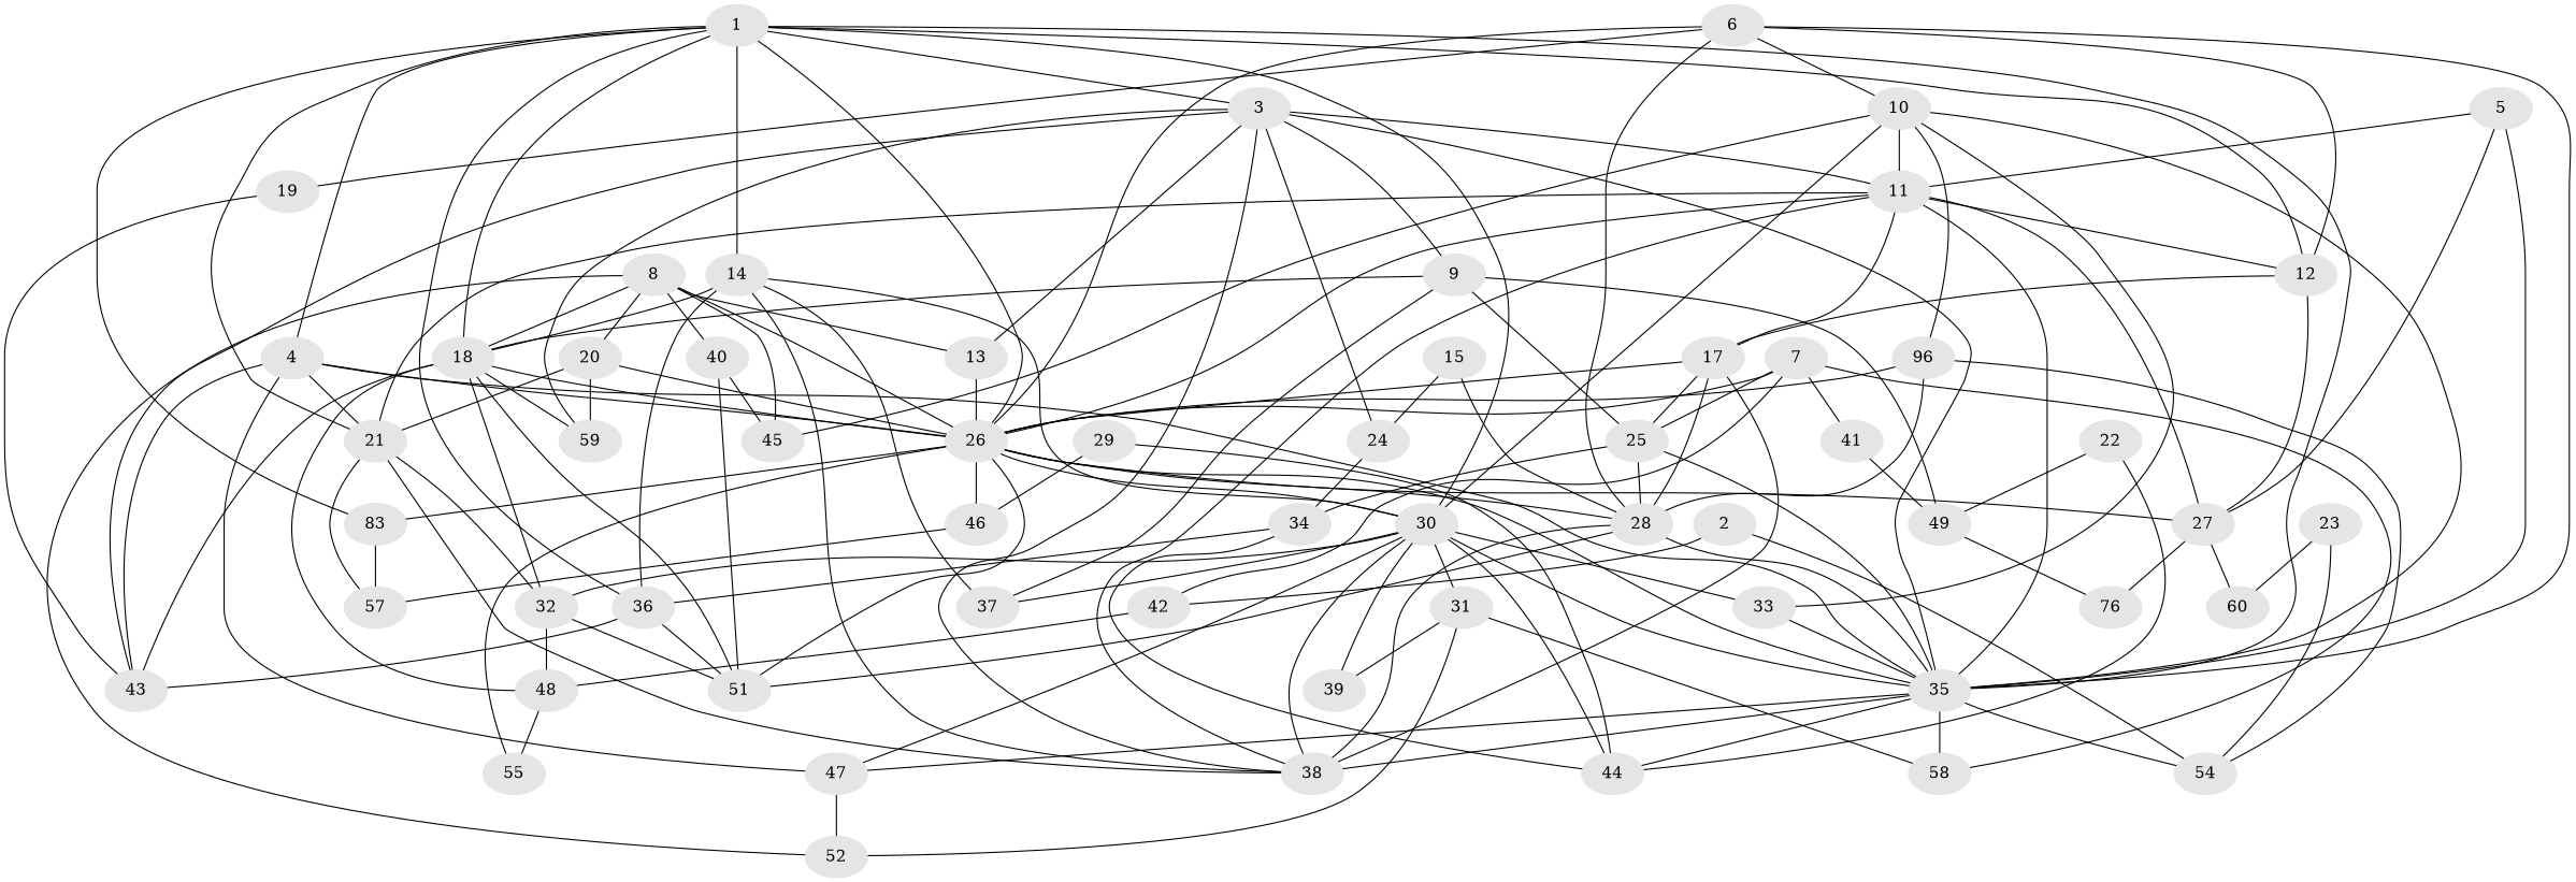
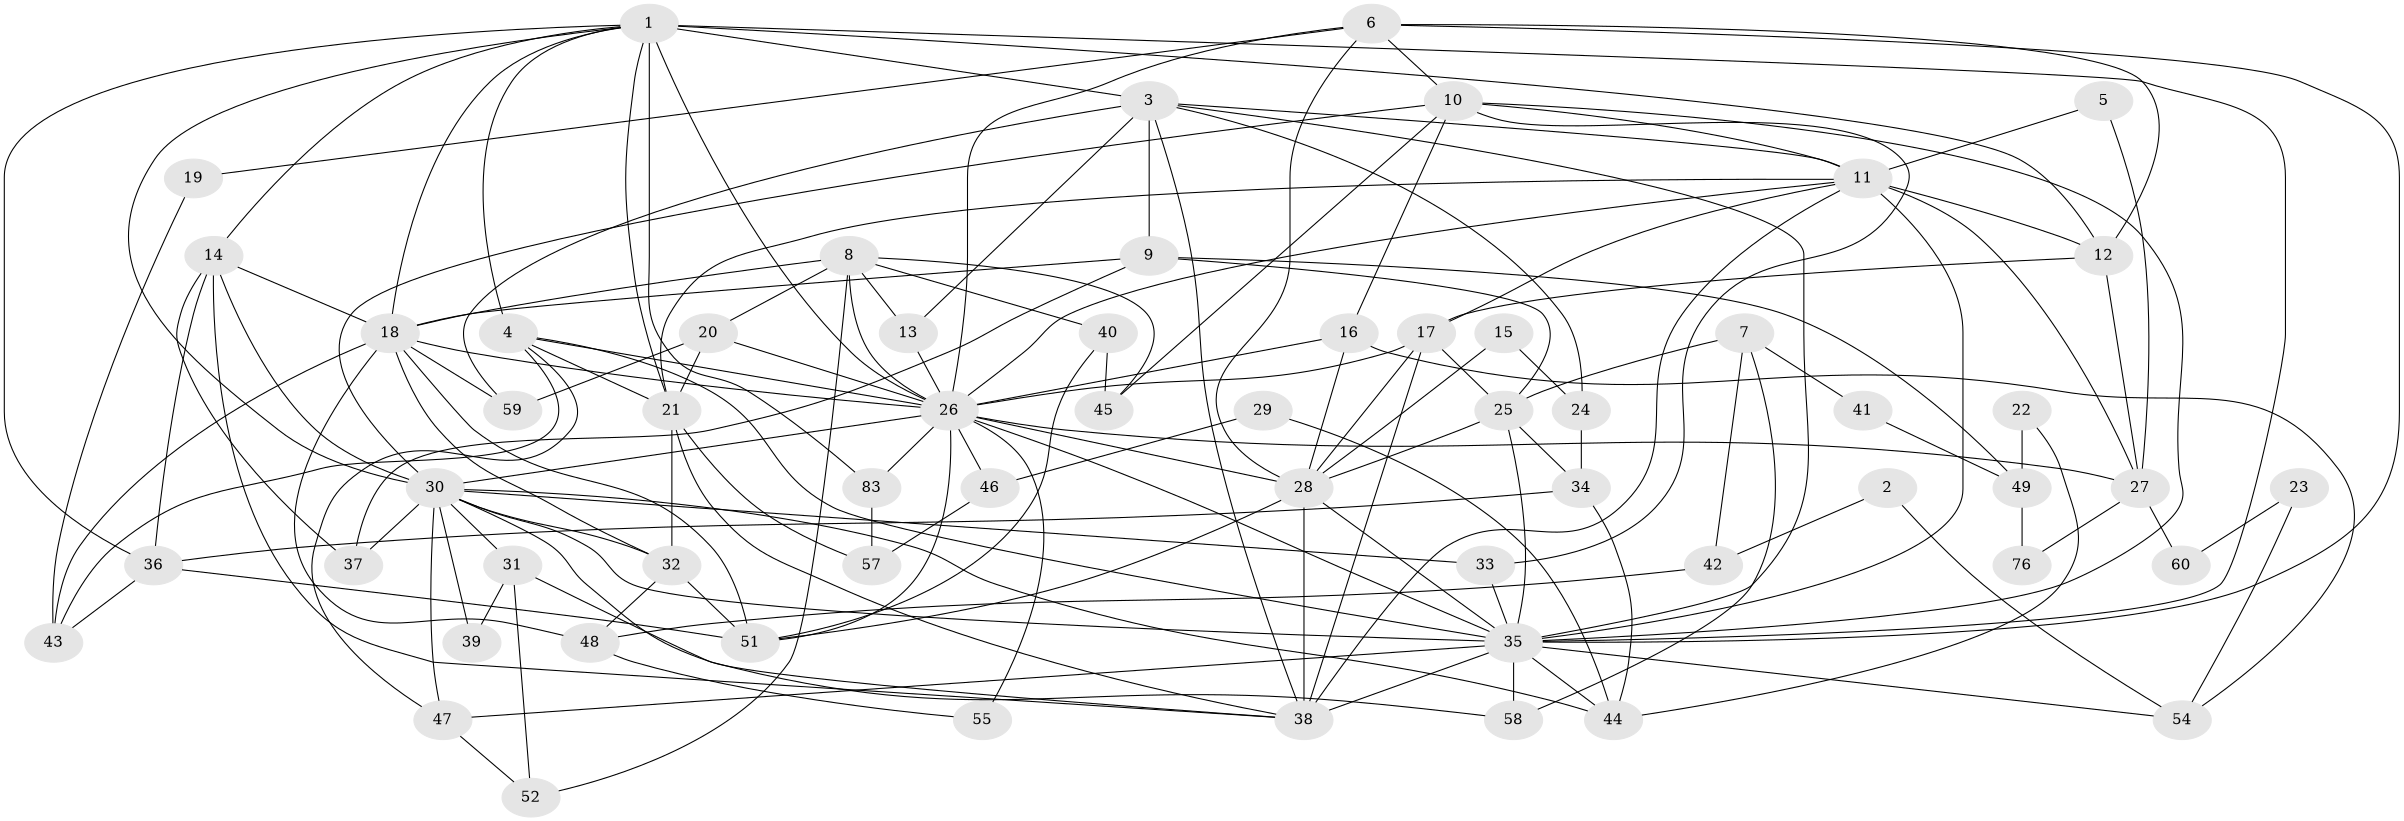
  graph {
    node [color=gray90 style=filled]
    edge [weight=1.0]
    1
    3
    4
    12
    14
    18
    21
    26
    30
    35
    36
    n12 [label=83]
    9
    11
    13
    24
    38
    43
    59
    47
    27
    17
    37
    32
    48
    51
    57
    28
    46
    55
    33
    44
    31
    39
    54
    58
    2
    42
    25
    49
    34
    52
    5
    60
    n45 [label=76]
    6
    10
    19
    45
-   16 [label=96]
+   16
    7
    41
    8
    20
    40
    15
    22
    23
    29
    1 -- 3 [weight=2.0]
    1 -- 4
    1 -- 12
    1 -- 14
    1 -- 18
    1 -- 21
    1 -- 26
    1 -- 30
    1 -- 35
    1 -- 36
    1 -- n12 [weight=2.0]
    3 -- 35 [weight=2.0]
    3 -- 9 [weight=2.0]
    3 -- 11
    3 -- 13
    3 -- 24
    3 -- 38
-   3 -- 43 [weight=2.0]
    3 -- 59
    4 -- 21
    4 -- 26
    4 -- 35
    4 -- 43
    4 -- 47
    12 -- 27 [weight=2.0]
    12 -- 17
    14 -- 18
    14 -- 30
    14 -- 36 [weight=3.0]
    14 -- 38
    14 -- 37
    18 -- 26
    18 -- 43 [weight=2.0]
    18 -- 59
    18 -- 32 [weight=3.0]
    18 -- 48
    18 -- 51
    21 -- 38
    21 -- 32
    21 -- 57
    26 -- 30
    26 -- 35
    26 -- n12
    26 -- 27
    26 -- 51
    26 -- 28
    26 -- 46
    26 -- 55
    30 -- 35
    30 -- 38
    30 -- 47
    30 -- 37
    30 -- 32
    30 -- 33
    30 -- 44
    30 -- 31
    30 -- 39
    35 -- 38 [weight=2.0]
    35 -- 47
    35 -- 44
    35 -- 54
    35 -- 58
    36 -- 43
    36 -- 51
    n12 -- 57
    9 -- 18
    9 -- 37
    9 -- 25
    9 -- 49
    11 -- 12
    11 -- 21
    11 -- 26
    11 -- 35 [weight=4.0]
    11 -- 38
    11 -- 27
    11 -- 17 [weight=4.0]
    13 -- 26
    24 -- 34
    47 -- 52
    27 -- 60 [weight=2.0]
    27 -- n45 [weight=2.0]
    17 -- 26
    17 -- 38
    17 -- 28 [weight=2.0]
    17 -- 25
    32 -- 48
    32 -- 51
    48 -- 55
    28 -- 35
    28 -- 38 [weight=2.0]
    28 -- 51
    46 -- 57
    33 -- 35
    31 -- 39
    31 -- 58
    31 -- 52
    2 -- 54
    2 -- 42
    42 -- 48
    25 -- 35
    25 -- 28
    25 -- 34
    49 -- n45
    34 -- 36
    34 -- 44
-   5 -- 35
    5 -- 11
    5 -- 27
    6 -- 12
    6 -- 26
    6 -- 35
    6 -- 28
    6 -- 10
    6 -- 19
    10 -- 30
    10 -- 35
    10 -- 11
    10 -- 33
    10 -- 45
    10 -- 16
    19 -- 43
    16 -- 26
    16 -- 28
    16 -- 54
-   7 -- 26
    7 -- 58
    7 -- 42
    7 -- 25
    7 -- 41
    41 -- 49
    8 -- 18
    8 -- 26
    8 -- 13
    8 -- 52
    8 -- 45
    8 -- 20
    8 -- 40
    20 -- 21
    20 -- 26
    20 -- 59
    40 -- 51
    40 -- 45
    15 -- 24
    15 -- 28
    22 -- 44
    22 -- 49
    23 -- 54
    23 -- 60
    29 -- 46
    29 -- 44
  }
